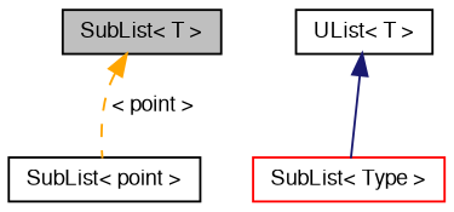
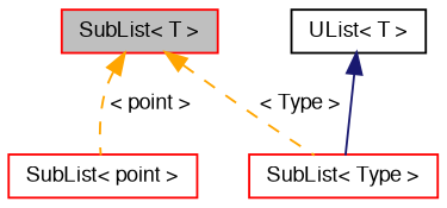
  digraph {
    node [color=black fontname=FreeSans fontsize=10 shape=record]
    edge [color=orange dir=back fontname=FreeSans fontsize=10 labelfontname=FreeSans labelfontsize=10 style=dashed]
-   n1 [fillcolor=grey75 fontcolor=black height=0.2 label="SubList\< T \>" style=filled width=0.4]
+   n1 [color=red fillcolor=grey75 fontcolor=black height=0.2 label="SubList\< T \>" style=filled width=0.4]
    n2 [color=red height=0.2 label="SubList\< Type \>" width=0.4]
-   n3 [height=0.2 label="SubList\< point \>" width=0.4]
+   n3 [color=red height=0.2 label="SubList\< point \>" width=0.4]
    n4 [height=0.2 label="UList\< T \>" width=0.4]
+   n1 -> n2 [label=" \< Type \>"]
    n1 -> n3 [label=" \< point \>"]
    n4 -> n2 [color=midnightblue style=solid]
  }
